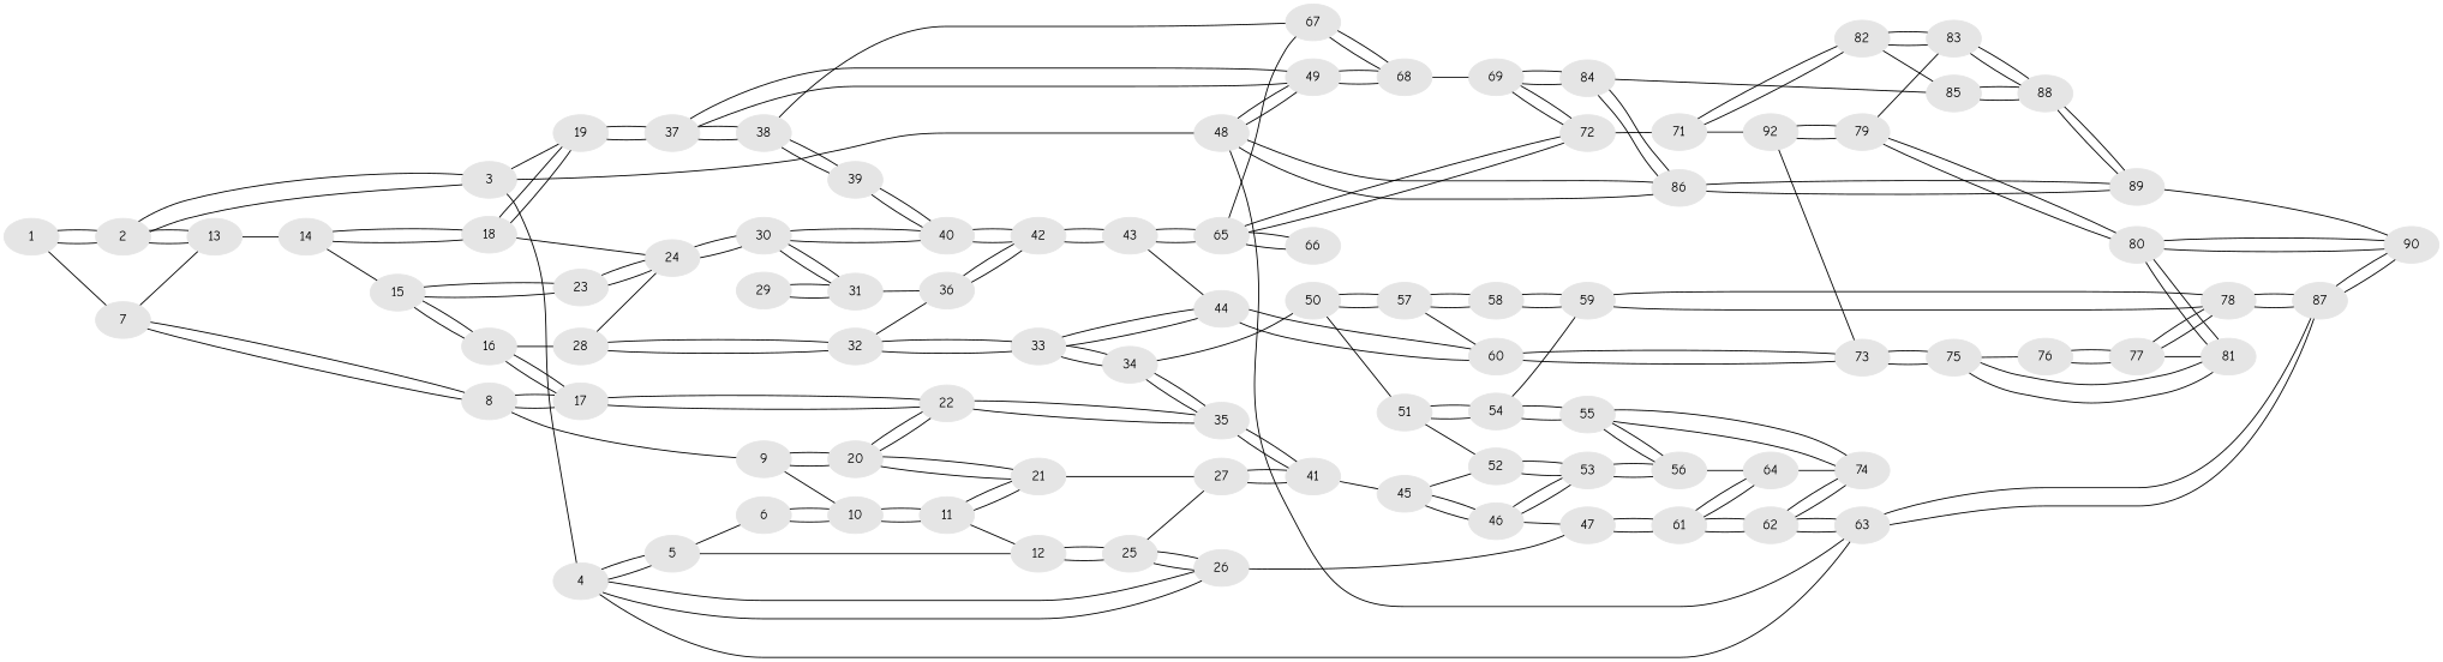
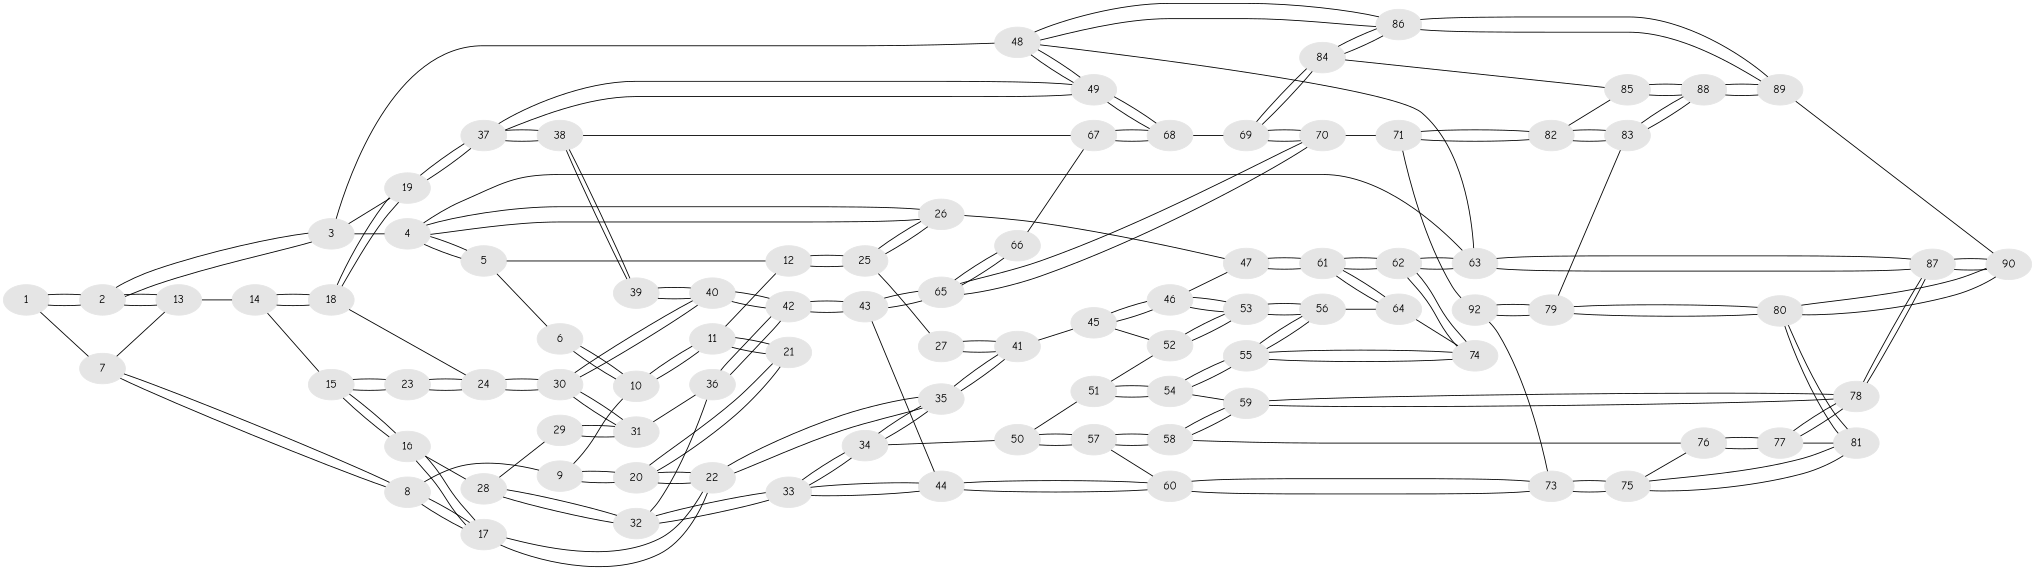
  graph {
    fontname="Comic Neue"
    rankdir=LR
    node [color=gray90 fontname="Comic Neue" style=filled]
    edge [fontname="Comic Neue"]
    1
    2
    7
    3
    13
    8
    4
    19
    48
    14
    5
    26
    63
    37
    49
    86
    6
    12
    47
    87
    10
    25
    11
    9
    17
    20
    22
    21
    27
    15
    18
    16
    23
    24
    28
    29
    32
    35
    30
    38
    41
    31
    40
    61
    45
    36
    33
    42
    34
    44
    50
    60
    51
    57
    43
    39
    67
    68
    46
    52
    65
    66
-   70 [label=72]
+   70
    73
    53
    56
    64
    62
    89
    69
    54
    58
    55
    59
    74
    78
    76
    77
    75
    90
    71
    84
    85
    n84 [label=92]
    82
    79
    83
    80
    81
    88
    1 -- 2
    1 -- 2
    1 -- 7
    2 -- 3
    2 -- 3
    2 -- 13
    2 -- 13
    7 -- 13
    7 -- 8
    7 -- 8
    3 -- 4
    3 -- 19
    3 -- 48
    13 -- 14
    8 -- 9
    8 -- 17
    8 -- 17
    4 -- 5
    4 -- 5
    4 -- 26
    4 -- 26
    4 -- 63
    19 -- 37
    19 -- 37
    48 -- 63
    48 -- 49
    48 -- 49
    48 -- 86
    48 -- 86
    14 -- 15
    14 -- 18
    14 -- 18
    5 -- 6
    5 -- 12
    26 -- 47
    63 -- 87
    63 -- 87
    37 -- 49
    37 -- 49
    37 -- 38
    37 -- 38
    49 -- 68
    49 -- 68
    86 -- 89
    86 -- 89
    6 -- 10
    6 -- 10
    12 -- 25
    12 -- 25
    47 -- 61
    47 -- 61
    87 -- 90
    87 -- 90
    10 -- 11
    10 -- 11
    25 -- 26
    25 -- 26
    25 -- 27
    11 -- 12
    11 -- 21
    11 -- 21
    9 -- 10
    9 -- 20
    9 -- 20
    17 -- 22
    17 -- 22
    20 -- 22
    20 -- 22
    20 -- 21
    20 -- 21
    22 -- 35
    22 -- 35
-   21 -- 27
    27 -- 41
    27 -- 41
    15 -- 16
    15 -- 16
    15 -- 23
    15 -- 23
    18 -- 19
    18 -- 19
    18 -- 24
    16 -- 17
    16 -- 17
    16 -- 28
    23 -- 24
    23 -- 24
    24 -- 30
    24 -- 30
-   28 -- 24
+   28 -- 29
    28 -- 32
    28 -- 32
    29 -- 31
    29 -- 31
    32 -- 36
    32 -- 33
    32 -- 33
    35 -- 41
    35 -- 41
    30 -- 31
    30 -- 31
    30 -- 40
    30 -- 40
    38 -- 39
    38 -- 39
    38 -- 67
    41 -- 45
    31 -- 36
    40 -- 42
    40 -- 42
    61 -- 64
    61 -- 64
    61 -- 62
    61 -- 62
    45 -- 46
    45 -- 46
    45 -- 52
    36 -- 42
    36 -- 42
    33 -- 34
    33 -- 34
    33 -- 44
    33 -- 44
    42 -- 43
    42 -- 43
    34 -- 35
    34 -- 35
    34 -- 50
    44 -- 60
    44 -- 60
    50 -- 51
    50 -- 57
    50 -- 57
    60 -- 73
    60 -- 73
    51 -- 52
    51 -- 54
    51 -- 54
    57 -- 60
    57 -- 58
    57 -- 58
    43 -- 44
    43 -- 65
    43 -- 65
    39 -- 40
    39 -- 40
    67 -- 68
    67 -- 68
    68 -- 69
    46 -- 47
    46 -- 53
    46 -- 53
    52 -- 53
    52 -- 53
    65 -- 66
    65 -- 66
    65 -- 70
    65 -- 70
-   65 -- 67
+   66 -- 67
    70 -- 71
    73 -- 75
    73 -- 75
    53 -- 56
    53 -- 56
    56 -- 64
    64 -- 74
    62 -- 63
    62 -- 63
    62 -- 74
    62 -- 74
    89 -- 90
    69 -- 70
    69 -- 70
    69 -- 84
    69 -- 84
    54 -- 55
    54 -- 55
    54 -- 59
    58 -- 59
    58 -- 59
+   58 -- 76
    55 -- 56
    55 -- 56
    55 -- 74
    55 -- 74
    59 -- 78
    59 -- 78
    78 -- 87
    78 -- 87
    76 -- 77
    76 -- 77
    77 -- 78
    77 -- 78
    77 -- 81
    75 -- 76
    75 -- 81
    75 -- 81
    71 -- n84
    71 -- 82
    71 -- 82
    84 -- 86
    84 -- 86
    84 -- 85
    85 -- 88
    85 -- 88
    n84 -- 73
    n84 -- 79
    n84 -- 79
    82 -- 85
    82 -- 83
    82 -- 83
    79 -- 83
    79 -- 80
    79 -- 80
    83 -- 88
    83 -- 88
    80 -- 90
    80 -- 90
    80 -- 81
    80 -- 81
    88 -- 89
    88 -- 89
  }
